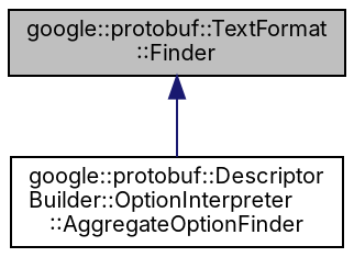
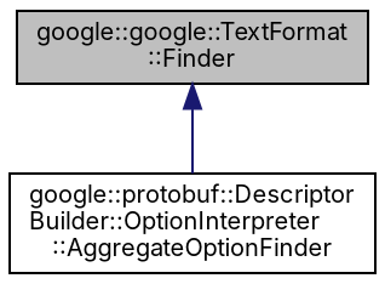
  digraph {
    fontname=Inter
    node [color=black fontname=Inter fontsize=10 shape=record style=filled]
-   n1 [fillcolor=grey75 fontcolor=black height=0.2 label="google::protobuf::TextFormat\l::Finder" width=0.4]
+   n1 [fillcolor=grey75 fontcolor=black height=0.2 label="google::google::TextFormat\l::Finder" width=0.4]
    n2 [fillcolor=white height=0.2 label="google::protobuf::Descriptor\lBuilder::OptionInterpreter\l::AggregateOptionFinder" width=0.4]
    n1 -> n2 [color=midnightblue dir=back fontname=Inter fontsize=10 labelfontname=Helvetica labelfontsize=10 style=solid]
  }
